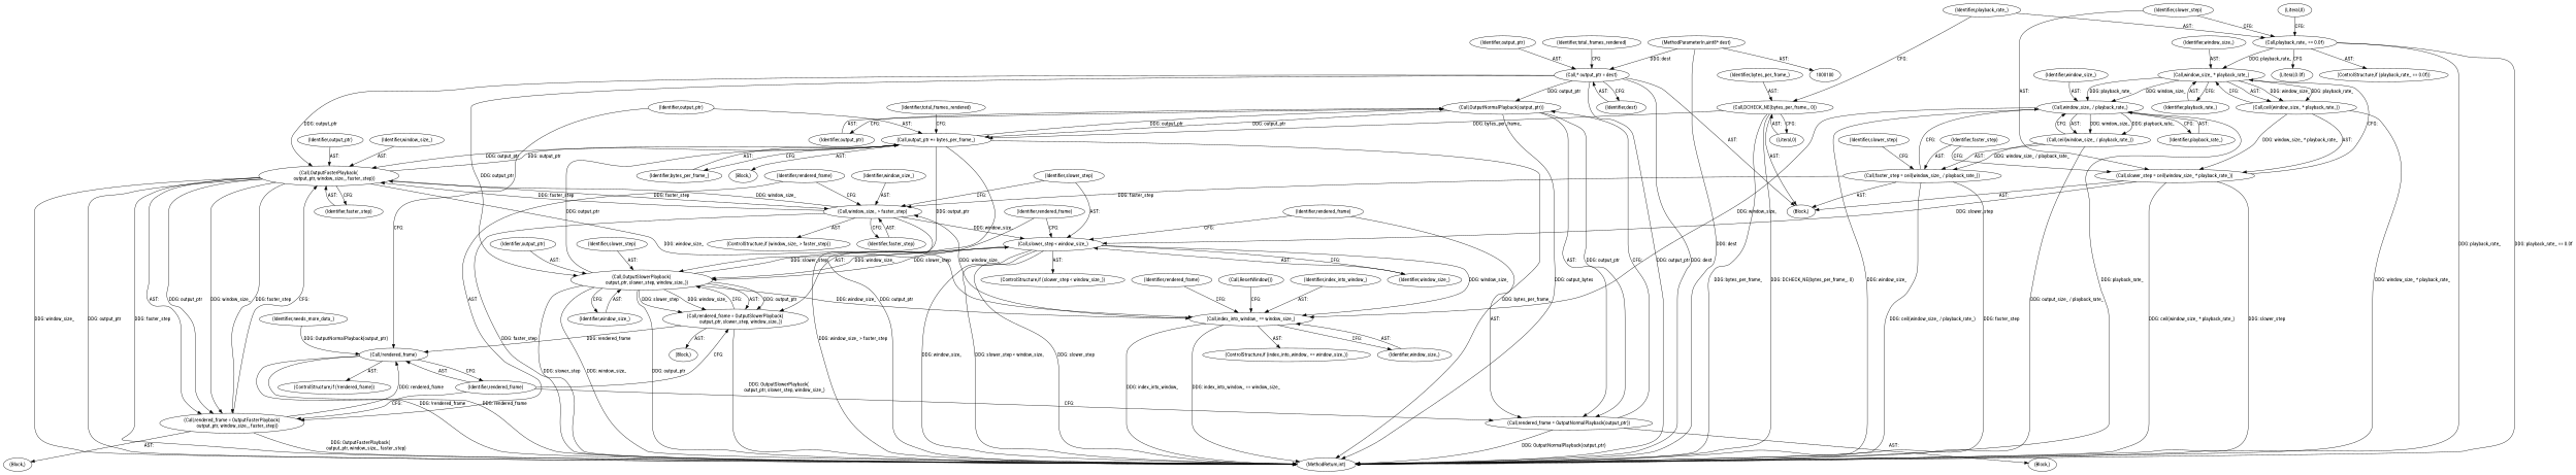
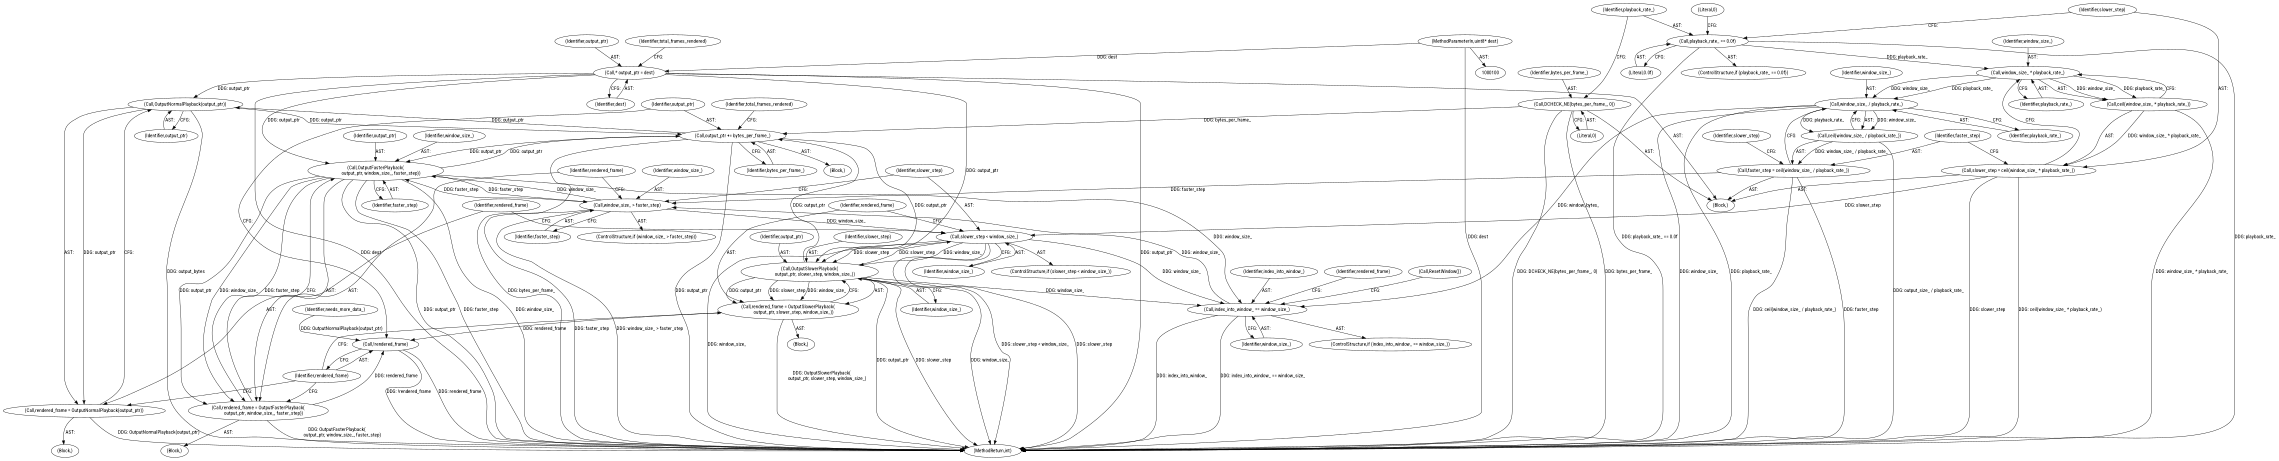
  digraph {
    fontname="Roboto Condensed"
    node [fontname="Roboto Condensed"]
    edge [fontname="Roboto Condensed"]
    n1 [label="(Call,OutputNormalPlayback(output_ptr))"]
    n2 [label="(Call,output_ptr += bytes_per_frame_)"]
    n3 [label="(Call,rendered_frame = OutputNormalPlayback(output_ptr))"]
    n4 [label="(MethodReturn,int)"]
    n5 [label="(Identifier,output_ptr)"]
    n6 [label="(Call,OutputFasterPlayback(\n          output_ptr, window_size_, faster_step))"]
    n7 [label="(Call,OutputSlowerPlayback(\n          output_ptr, slower_step, window_size_))"]
    n8 [label="(Identifier,bytes_per_frame_)"]
    n9 [label="(Block,)"]
    n10 [label="(Block,)"]
    n11 [label="(Call,* output_ptr = dest)"]
    n12 [label="(Identifier,dest)"]
    n13 [label="(Block,)"]
    n14 [label="(Call,window_size_ > faster_step)"]
    n15 [label="(Call,index_into_window_ == window_size_)"]
    n16 [label="(Call,rendered_frame = OutputFasterPlayback(\n          output_ptr, window_size_, faster_step))"]
    n17 [label="(Identifier,faster_step)"]
    n18 [label="(Call,slower_step < window_size_)"]
    n19 [label="(Call,rendered_frame = OutputSlowerPlayback(\n          output_ptr, slower_step, window_size_))"]
    n20 [label="(Identifier,window_size_)"]
    n21 [label="(MethodParameterIn,uint8* dest)"]
    1000100
    n23 [label="(Call,DCHECK_NE(bytes_per_frame_, 0))"]
    n24 [label="(Literal,0)"]
    n25 [label="(Identifier,faster_step)"]
    n26 [label="(ControlStructure,if (window_size_ > faster_step))"]
    n27 [label="(Identifier,window_size_)"]
    n28 [label="(ControlStructure,if (index_into_window_ == window_size_))"]
    n29 [label="(Call,!rendered_frame)"]
    n30 [label="(Block,)"]
    n31 [label="(Identifier,window_size_)"]
    n32 [label="(ControlStructure,if (slower_step < window_size_))"]
    n33 [label="(Call,window_size_ / playback_rate_)"]
    n34 [label="(Call,ceil(window_size_ / playback_rate_))"]
    n35 [label="(Identifier,playback_rate_)"]
    n36 [label="(Call,faster_step = ceil(window_size_ / playback_rate_))"]
    n37 [label="(Call,window_size_ * playback_rate_)"]
    n38 [label="(Call,ceil(window_size_ * playback_rate_))"]
    n39 [label="(Identifier,playback_rate_)"]
    n40 [label="(Call,slower_step = ceil(window_size_ * playback_rate_))"]
    n41 [label="(Call,playback_rate_ == 0.0f)"]
    n42 [label="(Literal,0.0f)"]
    n43 [label="(ControlStructure,if (playback_rate_ == 0.0f))"]
    n44 [label="(Block,)"]
    n45 [label="(Identifier,rendered_frame)"]
-   n46 [label="(ControlStructure,if (!rendered_frame))"]
    n47 [label="(Identifier,rendered_frame)"]
    n48 [label="(Literal,0)"]
    n49 [label="(Identifier,slower_step)"]
    n50 [label="(Identifier,rendered_frame)"]
    n51 [label="(Identifier,output_ptr)"]
    n52 [label="(Identifier,rendered_frame)"]
    n53 [label="(Identifier,needs_more_data_)"]
    n54 [label="(Identifier,output_ptr)"]
    n55 [label="(Identifier,faster_step)"]
    n56 [label="(Identifier,playback_rate_)"]
    n57 [label="(Identifier,window_size_)"]
    n58 [label="(Identifier,window_size_)"]
    n59 [label="(Identifier,rendered_frame)"]
    n60 [label="(Identifier,total_frames_rendered)"]
    n61 [label="(Identifier,window_size_)"]
    n62 [label="(Identifier,slower_step)"]
    n63 [label="(Identifier,output_ptr)"]
    n64 [label="(Identifier,slower_step)"]
    n65 [label="(Identifier,output_ptr)"]
    n66 [label="(Identifier,bytes_per_frame_)"]
    n67 [label="(Identifier,total_frames_rendered)"]
    n68 [label="(Identifier,slower_step)"]
    n69 [label="(Call,ResetWindow())"]
    n70 [label="(Identifier,window_size_)"]
    n71 [label="(Identifier,index_into_window_)"]
    n1 -> n2 [label="DDG: output_ptr"]
    n1 -> n3 [label="AST: "]
    n1 -> n3 [label="DDG: output_ptr"]
    n1 -> n4 [label="DDG: output_bytes"]
    n1 -> n5 [label="CFG: "]
    n2 -> n1 [label="DDG: output_ptr"]
    n2 -> n4 [label="DDG: bytes_per_frame_"]
    n2 -> n4 [label="DDG: output_ptr"]
    n2 -> n6 [label="DDG: output_ptr"]
    n2 -> n7 [label="DDG: output_ptr"]
    n2 -> n8 [label="CFG: "]
    n2 -> n9 [label="AST: "]
    n3 -> n1 [label="CFG: "]
    n3 -> n4 [label="DDG: OutputNormalPlayback(output_ptr)"]
    n3 -> n10 [label="AST: "]
    n5 -> n1 [label="AST: "]
    n6 -> n2 [label="DDG: output_ptr"]
    n6 -> n4 [label="DDG: window_size_"]
    n6 -> n4 [label="DDG: output_ptr"]
    n6 -> n4 [label="DDG: faster_step"]
    n6 -> n14 [label="DDG: faster_step"]
    n6 -> n15 [label="DDG: window_size_"]
    n6 -> n16 [label="AST: "]
    n6 -> n16 [label="DDG: output_ptr"]
    n6 -> n16 [label="DDG: window_size_"]
    n6 -> n16 [label="DDG: faster_step"]
    n6 -> n17 [label="CFG: "]
    n7 -> n2 [label="DDG: output_ptr"]
    n7 -> n4 [label="DDG: slower_step"]
    n7 -> n4 [label="DDG: window_size_"]
    n7 -> n4 [label="DDG: output_ptr"]
    n7 -> n15 [label="DDG: window_size_"]
    n7 -> n18 [label="DDG: slower_step"]
    n7 -> n19 [label="AST: "]
    n7 -> n19 [label="DDG: output_ptr"]
    n7 -> n19 [label="DDG: slower_step"]
    n7 -> n19 [label="DDG: window_size_"]
    n7 -> n20 [label="CFG: "]
    n8 -> n2 [label="AST: "]
    n11 -> n1 [label="DDG: output_ptr"]
    n11 -> n4 [label="DDG: output_ptr"]
    n11 -> n4 [label="DDG: dest"]
    n11 -> n6 [label="DDG: output_ptr"]
    n11 -> n7 [label="DDG: output_ptr"]
    n11 -> n12 [label="CFG: "]
    n11 -> n13 [label="AST: "]
    n12 -> n11 [label="AST: "]
    n14 -> n4 [label="DDG: faster_step"]
    n14 -> n4 [label="DDG: window_size_ > faster_step"]
    n14 -> n6 [label="DDG: window_size_"]
    n14 -> n6 [label="DDG: faster_step"]
    n14 -> n18 [label="DDG: window_size_"]
    n14 -> n25 [label="CFG: "]
    n14 -> n26 [label="AST: "]
    n15 -> n4 [label="DDG: index_into_window_"]
    n15 -> n4 [label="DDG: index_into_window_ == window_size_"]
    n15 -> n14 [label="DDG: window_size_"]
    n15 -> n27 [label="CFG: "]
    n15 -> n28 [label="AST: "]
    n16 -> n4 [label="DDG: OutputFasterPlayback(\n          output_ptr, window_size_, faster_step)"]
    n16 -> n6 [label="CFG: "]
    n16 -> n29 [label="DDG: rendered_frame"]
    n16 -> n30 [label="AST: "]
    n17 -> n6 [label="AST: "]
    n18 -> n4 [label="DDG: slower_step < window_size_"]
    n18 -> n4 [label="DDG: slower_step"]
    n18 -> n4 [label="DDG: window_size_"]
    n18 -> n7 [label="DDG: slower_step"]
    n18 -> n7 [label="DDG: window_size_"]
    n18 -> n15 [label="DDG: window_size_"]
    n18 -> n31 [label="CFG: "]
    n18 -> n32 [label="AST: "]
    n19 -> n4 [label="DDG: OutputSlowerPlayback(\n          output_ptr, slower_step, window_size_)"]
    n19 -> n7 [label="CFG: "]
    n19 -> n29 [label="DDG: rendered_frame"]
    n19 -> n44 [label="AST: "]
    n20 -> n7 [label="AST: "]
    n21 -> n4 [label="DDG: dest"]
    n21 -> n11 [label="DDG: dest"]
    n21 -> 1000100 [label="AST: "]
    n23 -> n2 [label="DDG: bytes_per_frame_"]
    n23 -> n4 [label="DDG: DCHECK_NE(bytes_per_frame_, 0)"]
    n23 -> n4 [label="DDG: bytes_per_frame_"]
    n23 -> n13 [label="AST: "]
    n23 -> n24 [label="CFG: "]
    n24 -> n23 [label="AST: "]
    n25 -> n14 [label="AST: "]
    n27 -> n15 [label="AST: "]
    n29 -> n4 [label="DDG: !rendered_frame"]
    n29 -> n4 [label="DDG: rendered_frame"]
    n29 -> n45 [label="CFG: "]
-   n29 -> n46 [label="AST: "]
    n31 -> n18 [label="AST: "]
    n33 -> n4 [label="DDG: playback_rate_"]
    n33 -> n4 [label="DDG: window_size_"]
-   n33 -> n15 [label="DDG: window_size_"]
+   n33 -> n15 [label="DDG: window_bytes_"]
    n33 -> n34 [label="AST: "]
    n33 -> n34 [label="DDG: window_size_"]
    n33 -> n34 [label="DDG: playback_rate_"]
    n33 -> n35 [label="CFG: "]
    n34 -> n4 [label="DDG: output_size_ / playback_rate_"]
    n34 -> n33 [label="CFG: "]
    n34 -> n36 [label="AST: "]
    n34 -> n36 [label="DDG: window_size_ / playback_rate_"]
    n35 -> n33 [label="AST: "]
    n36 -> n4 [label="DDG: ceil(window_size_ / playback_rate_)"]
    n36 -> n4 [label="DDG: faster_step"]
    n36 -> n13 [label="AST: "]
    n36 -> n14 [label="DDG: faster_step"]
    n36 -> n33 [label="CFG: "]
    n37 -> n33 [label="DDG: window_size_"]
    n37 -> n33 [label="DDG: playback_rate_"]
    n37 -> n38 [label="AST: "]
    n37 -> n38 [label="DDG: window_size_"]
    n37 -> n38 [label="DDG: playback_rate_"]
    n37 -> n39 [label="CFG: "]
    n38 -> n4 [label="DDG: window_size_ * playback_rate_"]
    n38 -> n37 [label="CFG: "]
    n38 -> n40 [label="AST: "]
    n38 -> n40 [label="DDG: window_size_ * playback_rate_"]
    n39 -> n37 [label="AST: "]
    n40 -> n4 [label="DDG: slower_step"]
    n40 -> n4 [label="DDG: ceil(window_size_ * playback_rate_)"]
    n40 -> n13 [label="AST: "]
    n40 -> n18 [label="DDG: slower_step"]
    n40 -> n37 [label="CFG: "]
    n41 -> n4 [label="DDG: playback_rate_ == 0.0f"]
    n41 -> n4 [label="DDG: playback_rate_"]
    n41 -> n37 [label="DDG: playback_rate_"]
    n41 -> n42 [label="CFG: "]
    n41 -> n43 [label="AST: "]
+   n42 -> n41 [label="AST: "]
    n45 -> n3 [label="CFG: "]
    n45 -> n16 [label="CFG: "]
    n45 -> n19 [label="CFG: "]
    n45 -> n29 [label="AST: "]
    n47 -> n18 [label="CFG: "]
    n47 -> n19 [label="AST: "]
    n48 -> n41 [label="CFG: "]
    n49 -> n14 [label="CFG: "]
    n49 -> n18 [label="AST: "]
    n50 -> n15 [label="CFG: "]
    n51 -> n6 [label="AST: "]
    n52 -> n3 [label="AST: "]
    n52 -> n18 [label="CFG: "]
    n53 -> n29 [label="DDG: OutputNormalPlayback(output_ptr)"]
    n54 -> n7 [label="AST: "]
    n55 -> n36 [label="AST: "]
    n55 -> n40 [label="CFG: "]
    n56 -> n23 [label="CFG: "]
    n56 -> n41 [label="AST: "]
    n57 -> n6 [label="AST: "]
    n58 -> n37 [label="AST: "]
    n59 -> n14 [label="CFG: "]
    n59 -> n16 [label="AST: "]
    n60 -> n2 [label="CFG: "]
    n61 -> n14 [label="AST: "]
    n62 -> n40 [label="AST: "]
    n62 -> n41 [label="CFG: "]
    n63 -> n11 [label="AST: "]
    n64 -> n7 [label="AST: "]
    n65 -> n2 [label="AST: "]
    n65 -> n29 [label="CFG: "]
    n66 -> n23 [label="AST: "]
    n67 -> n11 [label="CFG: "]
    n68 -> n36 [label="CFG: "]
    n69 -> n15 [label="CFG: "]
    n70 -> n33 [label="AST: "]
    n71 -> n15 [label="AST: "]
  }
